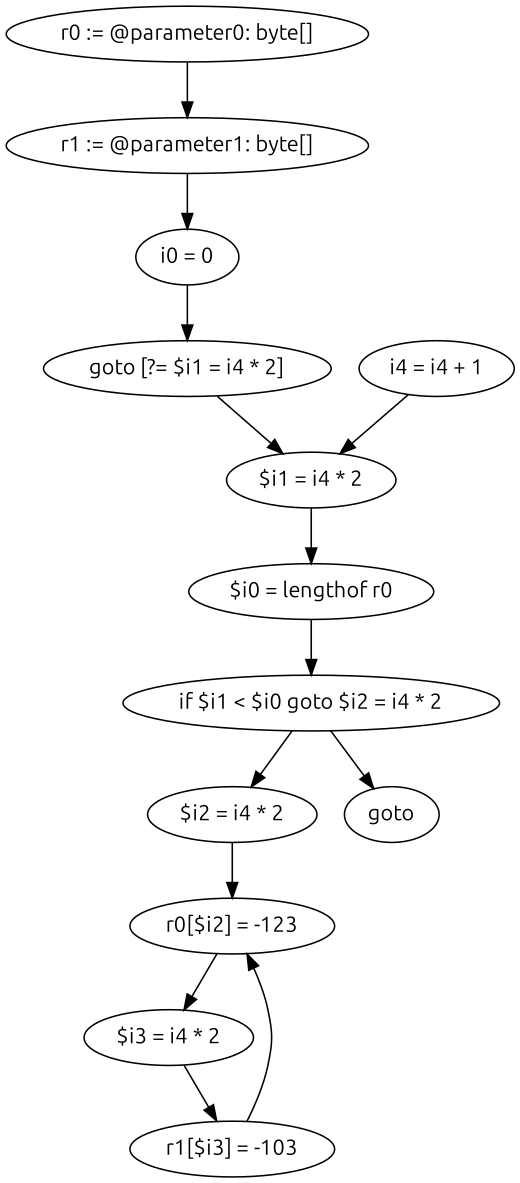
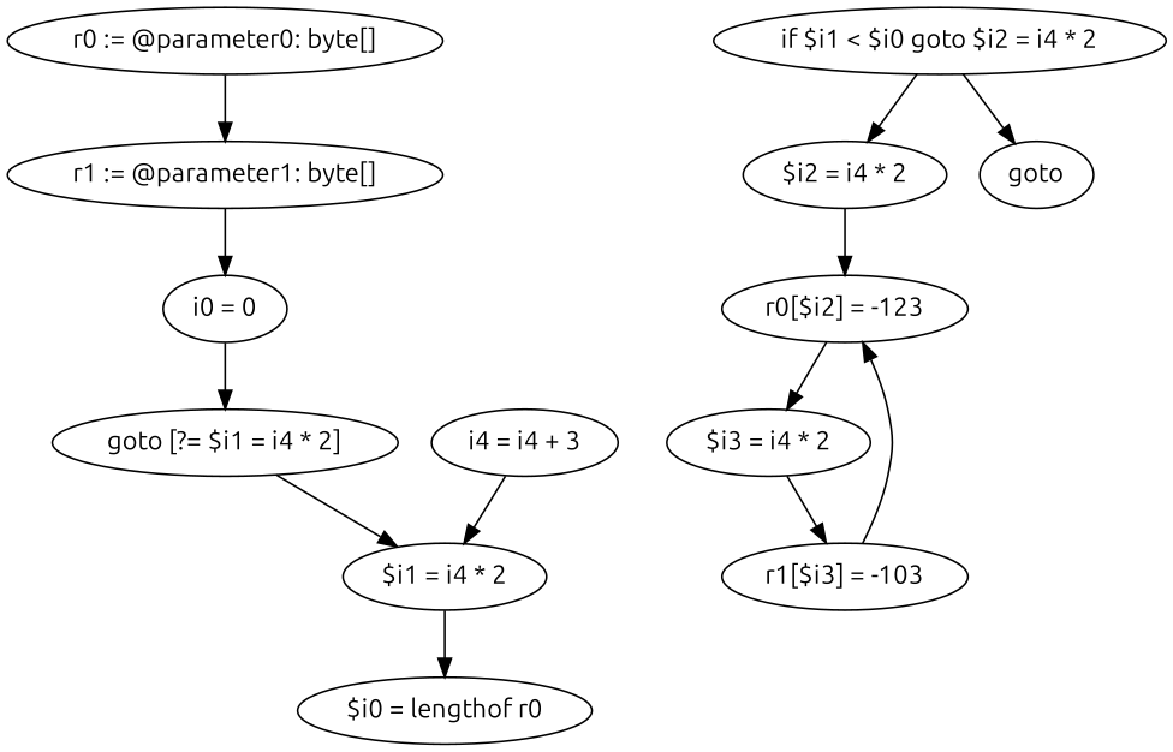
  digraph {
    fontname=Ubuntu
    node [fontname=Ubuntu]
    edge [fontname=Ubuntu]
    "r0 := @parameter0: byte[]"
    "r1 := @parameter1: byte[]"
    n3 [label="i0 = 0"]
    "goto [?= $i1 = i4 * 2]"
    "$i1 = i4 * 2"
    "$i0 = lengthof r0"
    "$i2 = i4 * 2"
    "r0[$i2] = -123"
    "$i3 = i4 * 2"
    "r1[$i3] = -103"
-   "i4 = i4 + 1"
+   "i4 = i4 + 1" [label="i4 = i4 + 3"]
    "if $i1 < $i0 goto $i2 = i4 * 2"
    n13 [label=goto]
    "r0 := @parameter0: byte[]" -> "r1 := @parameter1: byte[]"
    "r1 := @parameter1: byte[]" -> n3
    n3 -> "goto [?= $i1 = i4 * 2]"
    "goto [?= $i1 = i4 * 2]" -> "$i1 = i4 * 2"
    "$i1 = i4 * 2" -> "$i0 = lengthof r0"
-   "$i0 = lengthof r0" -> "if $i1 < $i0 goto $i2 = i4 * 2"
    "$i2 = i4 * 2" -> "r0[$i2] = -123"
    "r0[$i2] = -123" -> "$i3 = i4 * 2"
    "$i3 = i4 * 2" -> "r1[$i3] = -103"
    "r1[$i3] = -103" -> "r0[$i2] = -123"
    "i4 = i4 + 1" -> "$i1 = i4 * 2"
    "if $i1 < $i0 goto $i2 = i4 * 2" -> "$i2 = i4 * 2"
    "if $i1 < $i0 goto $i2 = i4 * 2" -> n13
  }
